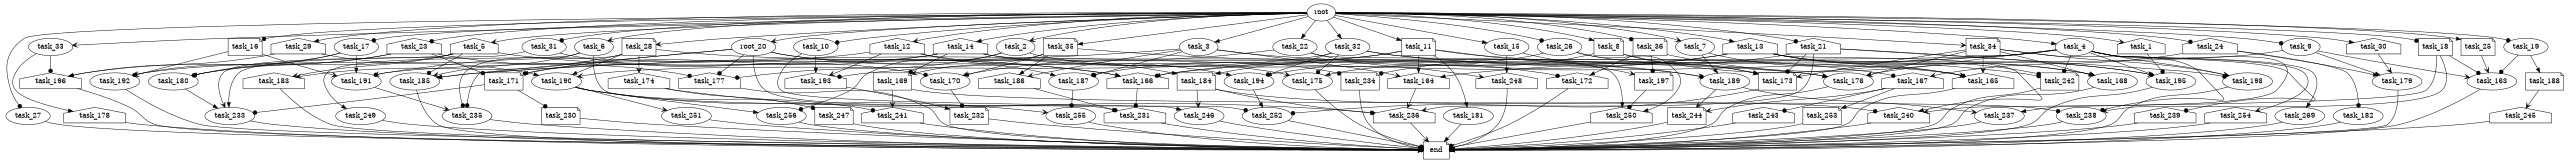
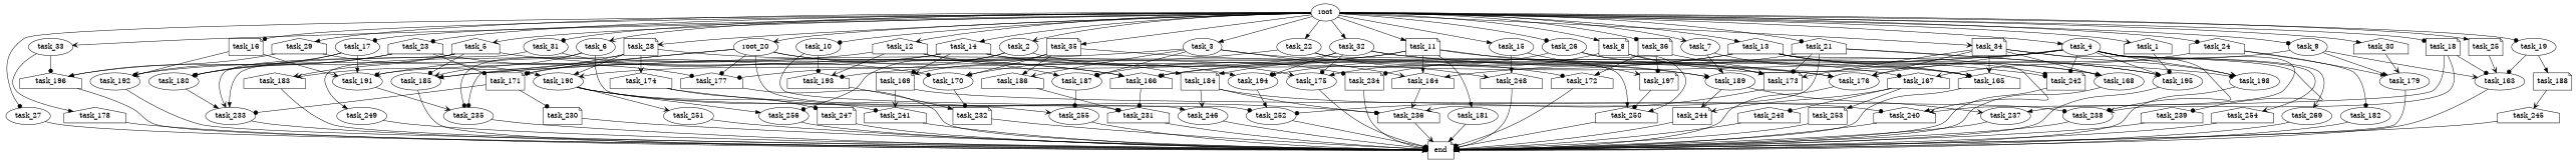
  digraph {
    node [shape=ellipse]
    edge [arrowhead=dot]
    task_8 [shape=note]
    task_173 [shape=note]
    task_175
    task_168
    task_252
    end [shape=note]
    task_239 [shape=house]
    task_17
    task_191
    task_180
    task_192
    task_235
    task_233
    task_247 [shape=note]
    task_32
    task_167 [shape=house]
    task_189
    task_194
    task_190
    task_253 [shape=note]
    task_244 [shape=note]
    task_243 [shape=house]
    task_237
    task_251
    task_255
    task_241 [shape=house]
    task_256
    task_242 [shape=note]
    task_35 [shape=note]
    task_186 [shape=house]
    task_169 [shape=note]
    task_170
    task_172 [shape=house]
    task_231 [shape=house]
    task_238
    task_232 [shape=note]
    task_26
    task_184 [shape=note]
    task_250 [shape=house]
    task_240 [shape=house]
    task_236 [shape=house]
    task_246
    task_15
    task_248 [shape=house]
    task_178 [shape=house]
    task_33
    task_196 [shape=house]
    task_181
    task_176
    task_163
    task_30 [shape=house]
    task_179
    task_5 [shape=house]
    task_183 [shape=house]
    task_185
    task_166 [shape=house]
    task_27
    task_6
    task_249
    task_22
    task_3
    task_187
    task_164 [shape=house]
    task_188 [shape=note]
    task_245 [shape=house]
    task_230 [shape=note]
    task_234 [shape=note]
    task_193 [shape=house]
    task_16 [shape=note]
    root
    task_21 [shape=house]
    task_18 [shape=note]
    task_31
    task_9
    task_1 [shape=house]
    task_28 [shape=note]
    task_29 [shape=house]
    task_34 [shape=note]
    task_10
    task_13 [shape=house]
    task_2
    task_7
    task_14 [shape=house]
    task_24 [shape=house]
    task_19
    task_36 [shape=note]
    task_25 [shape=note]
    task_4
    task_23 [shape=house]
    task_12 [shape=house]
    task_11 [shape=note]
    n92 [label=root_20]
    task_198
    task_195
    task_174 [shape=house]
    task_165 [shape=house]
    task_177 [shape=house]
    task_171 [shape=note]
    task_182
    task_197 [shape=note]
    task_254 [shape=house]
    n102 [label=task_269]
    task_8 -> task_173 [arrowhead=vee]
    task_8 -> task_175 [arrowhead=normal]
    task_8 -> task_168 [arrowhead=vee]
    task_173 -> task_252
    task_175 -> end
    task_168 -> end [arrowhead=vee]
    task_252 -> end
    task_239 -> end
    task_17 -> task_191 [arrowhead=normal]
    task_17 -> task_180
    task_17 -> task_192
    task_191 -> task_235 [arrowhead=vee]
    task_180 -> task_233 [arrowhead=normal]
    task_192 -> end [arrowhead=normal]
    task_235 -> end [arrowhead=vee]
    task_233 -> end
    task_247 -> end [arrowhead=vee]
    task_32 -> task_175
    task_32 -> task_167
    task_32 -> task_189 [arrowhead=vee]
    task_32 -> task_194
    task_32 -> task_190 [arrowhead=vee]
    task_167 -> task_253 [arrowhead=normal]
    task_167 -> task_244 [arrowhead=vee]
    task_167 -> task_243
    task_189 -> task_244 [arrowhead=vee]
    task_189 -> task_237 [arrowhead=vee]
    task_194 -> task_252 [arrowhead=normal]
    task_190 -> task_251 [arrowhead=vee]
    task_190 -> task_255 [arrowhead=vee]
    task_190 -> task_241
    task_190 -> task_256 [arrowhead=normal]
    task_253 -> end [arrowhead=normal]
    task_244 -> end [arrowhead=normal]
    task_243 -> end
    task_237 -> end
    task_251 -> end [arrowhead=normal]
    task_255 -> end [arrowhead=normal]
    task_241 -> end [arrowhead=vee]
    task_256 -> end [arrowhead=normal]
    task_242 -> end [arrowhead=normal]
    task_35 -> task_186 [arrowhead=normal]
    task_35 -> task_169 [arrowhead=vee]
    task_35 -> task_170 [arrowhead=normal]
    task_35 -> task_172
    task_186 -> task_231
    task_169 -> task_241 [arrowhead=vee]
    task_169 -> task_238
    task_170 -> task_232
    task_172 -> end
    task_231 -> end [arrowhead=vee]
    task_238 -> end
    task_232 -> end
    task_26 -> task_173 [arrowhead=normal]
    task_26 -> task_184 [arrowhead=normal]
    task_26 -> task_250 [arrowhead=normal]
    task_184 -> task_240
    task_184 -> task_236
    task_184 -> task_246 [arrowhead=vee]
    task_250 -> end [arrowhead=vee]
    task_240 -> end
    task_236 -> end [arrowhead=vee]
    task_246 -> end
    task_15 -> task_189
    task_15 -> task_248 [arrowhead=normal]
    task_248 -> end [arrowhead=vee]
    task_178 -> end
    task_33 -> task_178 [arrowhead=normal]
    task_33 -> task_196
    task_196 -> end
    task_181 -> end [arrowhead=normal]
    task_176 -> end
    task_163 -> end
    task_30 -> task_179 [arrowhead=vee]
    task_179 -> end
    task_5 -> task_180 [arrowhead=normal]
    task_5 -> task_233 [arrowhead=vee]
    task_5 -> task_183 [arrowhead=vee]
    task_5 -> task_185
    task_5 -> task_166 [arrowhead=vee]
    task_183 -> end [arrowhead=normal]
    task_185 -> end
    task_166 -> task_231
    task_27 -> end [arrowhead=normal]
    task_6 -> task_252
    task_6 -> task_185 [arrowhead=vee]
    task_6 -> task_249 [arrowhead=normal]
    task_249 -> end
    task_22 -> task_170 [arrowhead=vee]
    task_22 -> task_250 [arrowhead=normal]
    task_22 -> task_248 [arrowhead=vee]
    task_3 -> task_186 [arrowhead=vee]
    task_3 -> task_176 [arrowhead=normal]
    task_3 -> task_185 [arrowhead=normal]
    task_3 -> task_187
    task_3 -> task_164 [arrowhead=vee]
    task_187 -> task_255
    task_164 -> task_236 [arrowhead=vee]
    task_188 -> task_245 [arrowhead=vee]
    task_245 -> end
    task_230 -> end [arrowhead=normal]
    task_234 -> end [arrowhead=normal]
    task_193 -> task_232 [arrowhead=normal]
    task_16 -> task_191 [arrowhead=vee]
    task_16 -> task_192 [arrowhead=vee]
    root -> task_8 [arrowhead=normal]
    root -> task_17
    root -> task_32 [arrowhead=normal]
    root -> task_35 [arrowhead=normal]
    root -> task_26
    root -> task_15 [arrowhead=normal]
    root -> task_33 [arrowhead=vee]
    root -> task_30 [arrowhead=normal]
    root -> task_5 [arrowhead=vee]
    root -> task_27
    root -> task_6 [arrowhead=vee]
    root -> task_22 [arrowhead=normal]
    root -> task_3 [arrowhead=normal]
    root -> task_16
    root -> task_21
    root -> task_18
    root -> task_31
    root -> task_9
    root -> task_1 [arrowhead=vee]
    root -> task_28 [arrowhead=vee]
    root -> task_29 [arrowhead=normal]
    root -> task_34 [arrowhead=vee]
    root -> task_10
    root -> task_13 [arrowhead=normal]
    root -> task_2 [arrowhead=vee]
    root -> task_7 [arrowhead=vee]
    root -> task_14 [arrowhead=normal]
    root -> task_24
    root -> task_19
    root -> task_36
    root -> task_25 [arrowhead=normal]
    root -> task_4 [arrowhead=normal]
    root -> task_23
    root -> task_12 [arrowhead=vee]
    root -> task_11 [arrowhead=normal]
    root -> n92 [arrowhead=vee]
    task_21 -> task_173
    task_21 -> task_236 [arrowhead=vee]
    task_21 -> task_234
    task_21 -> task_198
    task_21 -> task_195 [arrowhead=vee]
    task_18 -> task_238 [arrowhead=vee]
    task_18 -> task_240 [arrowhead=vee]
    task_18 -> task_163
    task_31 -> task_233 [arrowhead=normal]
    task_31 -> task_170
    task_9 -> task_163 [arrowhead=vee]
    task_9 -> task_179 [arrowhead=normal]
    task_9 -> task_166
    task_1 -> task_195
    task_28 -> task_235
    task_28 -> task_190 [arrowhead=normal]
    task_28 -> task_176 [arrowhead=vee]
    task_28 -> task_183 [arrowhead=vee]
    task_28 -> task_174 [arrowhead=vee]
    task_29 -> task_190 [arrowhead=normal]
    task_29 -> task_196 [arrowhead=normal]
    task_34 -> task_173 [arrowhead=vee]
    task_34 -> task_168 [arrowhead=normal]
    task_34 -> task_238
    task_34 -> task_176 [arrowhead=vee]
    task_34 -> task_198 [arrowhead=vee]
    task_34 -> task_165 [arrowhead=vee]
    task_10 -> task_246 [arrowhead=normal]
-   task_10 -> task_193 [arrowhead=normal]
+   task_10 -> task_193
    task_13 -> task_168 [arrowhead=normal]
    task_13 -> task_194 [arrowhead=normal]
    task_13 -> task_242
    task_13 -> task_240 [arrowhead=normal]
    task_13 -> task_166 [arrowhead=normal]
    task_13 -> task_165 [arrowhead=vee]
    task_2 -> task_256
    task_2 -> task_234
    task_2 -> task_177
    task_7 -> task_189 [arrowhead=normal]
    task_7 -> task_165
    task_14 -> task_175 [arrowhead=vee]
    task_14 -> task_192 [arrowhead=vee]
    task_14 -> task_169
    task_14 -> task_165 [arrowhead=normal]
    task_14 -> task_171 [arrowhead=normal]
    task_24 -> task_167 [arrowhead=vee]
    task_24 -> task_179 [arrowhead=normal]
    task_24 -> task_182
    task_19 -> task_163
    task_19 -> task_188 [arrowhead=normal]
    task_36 -> task_172 [arrowhead=normal]
    task_36 -> task_195
    task_36 -> task_197
    task_25 -> task_163 [arrowhead=vee]
    task_4 -> task_239
    task_4 -> task_191
    task_4 -> task_237 [arrowhead=normal]
    task_4 -> task_242
    task_4 -> task_176 [arrowhead=vee]
    task_4 -> task_185 [arrowhead=vee]
    task_4 -> task_164 [arrowhead=normal]
    task_4 -> task_198 [arrowhead=vee]
    task_4 -> task_195 [arrowhead=normal]
    task_4 -> task_254 [arrowhead=vee]
-   task_4 -> n102 [arrowhead=normal]
+   task_4 -> n102 [arrowhead=vee]
    task_23 -> task_180 [arrowhead=normal]
    task_23 -> task_196 [arrowhead=normal]
    task_23 -> task_177
    task_23 -> task_171
    task_12 -> task_191 [arrowhead=vee]
    task_12 -> task_194 [arrowhead=normal]
    task_12 -> task_187 [arrowhead=normal]
    task_12 -> task_193 [arrowhead=vee]
    task_11 -> task_242
    task_11 -> task_181 [arrowhead=normal]
    task_11 -> task_187
    task_11 -> task_164 [arrowhead=normal]
    task_11 -> task_193
    task_11 -> task_197 [arrowhead=vee]
    n92 -> task_235
    n92 -> task_231 [arrowhead=normal]
    n92 -> task_184 [arrowhead=normal]
    n92 -> task_166 [arrowhead=normal]
    n92 -> task_177
    n92 -> task_171
    task_198 -> end [arrowhead=normal]
    task_195 -> end
    task_174 -> task_247
    task_174 -> task_236 [arrowhead=normal]
    task_165 -> end [arrowhead=vee]
    task_177 -> end
    task_171 -> task_233
    task_171 -> task_230
    task_182 -> end [arrowhead=normal]
    task_197 -> task_250
    task_254 -> end
    n102 -> end [arrowhead=normal]
  }
